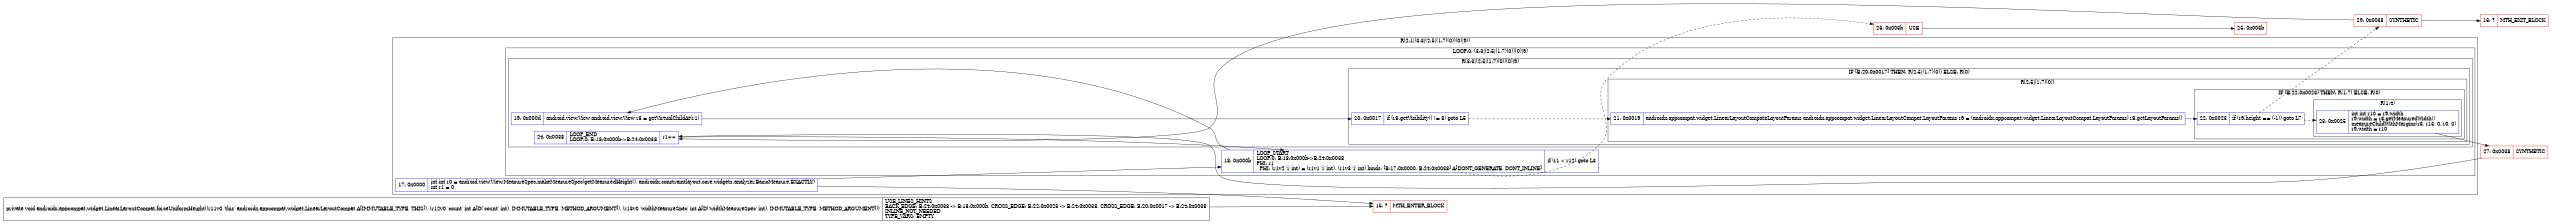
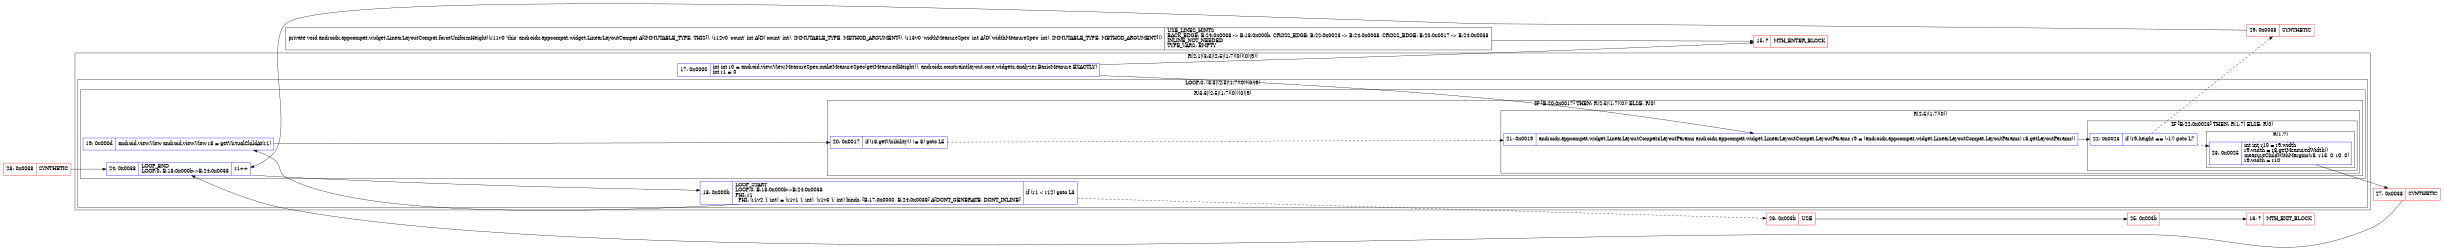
  digraph {
    rankdir=LR
    node [color=blue shape=record]
    n1 [label="{23\:\ 0x0025|int int r10 = r9.width\lr9.width = r8.getMeasuredWidth()\lmeasureChildWithMargins(r8, r13, 0, r0, 0)\lr9.width = r10\l}"]
    n2 [label="{22\:\ 0x0023|if (r9.height == (\-1)) goto L7\l}"]
    n3 [label="{21\:\ 0x0019|androidx.appcompat.widget.LinearLayoutCompat$LayoutParams androidx.appcompat.widget.LinearLayoutCompat.LayoutParams r9 = (androidx.appcompat.widget.LinearLayoutCompat.LayoutParams) r8.getLayoutParams()\l}"]
    n4 [label="{20\:\ 0x0017|if (r8.getVisibility() != 8) goto L5\l}"]
    n5 [label="{19\:\ 0x000d|android.view.View android.view.View r8 = getVirtualChildAt(r1)\l}"]
    n6 [label="{24\:\ 0x0038|LOOP_END\lLOOP:0: B:18:0x000b\-\>B:24:0x0038\l|r1++\l}"]
    n7 [label="{18\:\ 0x000b|LOOP_START\lLOOP:0: B:18:0x000b\-\>B:24:0x0038\lPHI: r1 \l  PHI: (r1v2 'i' int) = (r1v1 'i' int), (r1v3 'i' int) binds: [B:17:0x0000, B:24:0x0038] A[DONT_GENERATE, DONT_INLINE]\l|if (r1 \< r12) goto L3\l}"]
    n8 [label="{17\:\ 0x0000|int int r0 = android.view.View.MeasureSpec.makeMeasureSpec(getMeasuredHeight(), androidx.constraintlayout.core.widgets.analyzer.BasicMeasure.EXACTLY)\lint r1 = 0\l}"]
    n9 [color=red label="{27\:\ 0x0038|SYNTHETIC\l}"]
    n10 [color=red label="{29\:\ 0x0038|SYNTHETIC\l}"]
    n11 [color=red label="{26\:\ 0x003b|USE\l}"]
    n12 [color=red label="{15\:\ ?|MTH_ENTER_BLOCK\l}"]
    n13 [color=red label="{25\:\ 0x003b}"]
+   n14 [color=red label="{28\:\ 0x0038|SYNTHETIC\l}"]
    n15 [color=red label="{16\:\ ?|MTH_EXIT_BLOCK\l}"]
    n16 [label="{private void androidx.appcompat.widget.LinearLayoutCompat.forceUniformHeight((r11v0 'this' androidx.appcompat.widget.LinearLayoutCompat A[IMMUTABLE_TYPE, THIS]), (r12v0 'count' int A[D('count' int), IMMUTABLE_TYPE, METHOD_ARGUMENT]), (r13v0 'widthMeasureSpec' int A[D('widthMeasureSpec' int), IMMUTABLE_TYPE, METHOD_ARGUMENT]))  | USE_LINES_HINTS\lBACK_EDGE: B:24:0x0038 \-\> B:18:0x000b, CROSS_EDGE: B:22:0x0023 \-\> B:24:0x0038, CROSS_EDGE: B:20:0x0017 \-\> B:24:0x0038\lINLINE_NOT_NEEDED\lTYPE_VARS: EMPTY\l}" color=""]
    subgraph cluster_1 {
      label="R(2:1|(3:3|(2:5|(1:7)(0))(0)|9))"
      n8
      subgraph cluster_2 {
        label="LOOP:0: (3:3|(2:5|(1:7)(0))(0)|9)"
        n7
        subgraph cluster_3 {
          label="R(3:3|(2:5|(1:7)(0))(0)|9)"
          n5
          n6
          subgraph cluster_4 {
            label="IF [B:20:0x0017] THEN: R(2:5|(1:7)(0)) ELSE: R(0)"
            n4
            subgraph cluster_5 {
              label="R(2:5|(1:7)(0))"
              n3
              subgraph cluster_6 {
                label="IF [B:22:0x0023] THEN: R(1:7) ELSE: R(0)"
                n2
                subgraph cluster_7 {
-                 label="R(1:4)"
+                 label="R(1:7)"
                  n1
                }
                subgraph cluster_8 {
                  label="R(0)"
                }
              }
            }
            subgraph cluster_9 {
              label="R(0)"
            }
          }
        }
      }
    }
    n1 -> n9
    n2 -> n1 [style=dashed]
    n2 -> n10 [style=dashed]
    n3 -> n2
    n4 -> n3 [style=dashed]
    n5 -> n4
    n6 -> n7
    n7 -> n5
    n7 -> n11 [style=dashed]
-   n8 -> n7
+   n8 -> n3
    n8 -> n12
    n9 -> n6
    n10 -> n6
    n11 -> n13
-   n10 -> n15
+   n13 -> n15
+   n14 -> n6
    n16 -> n12
  }
